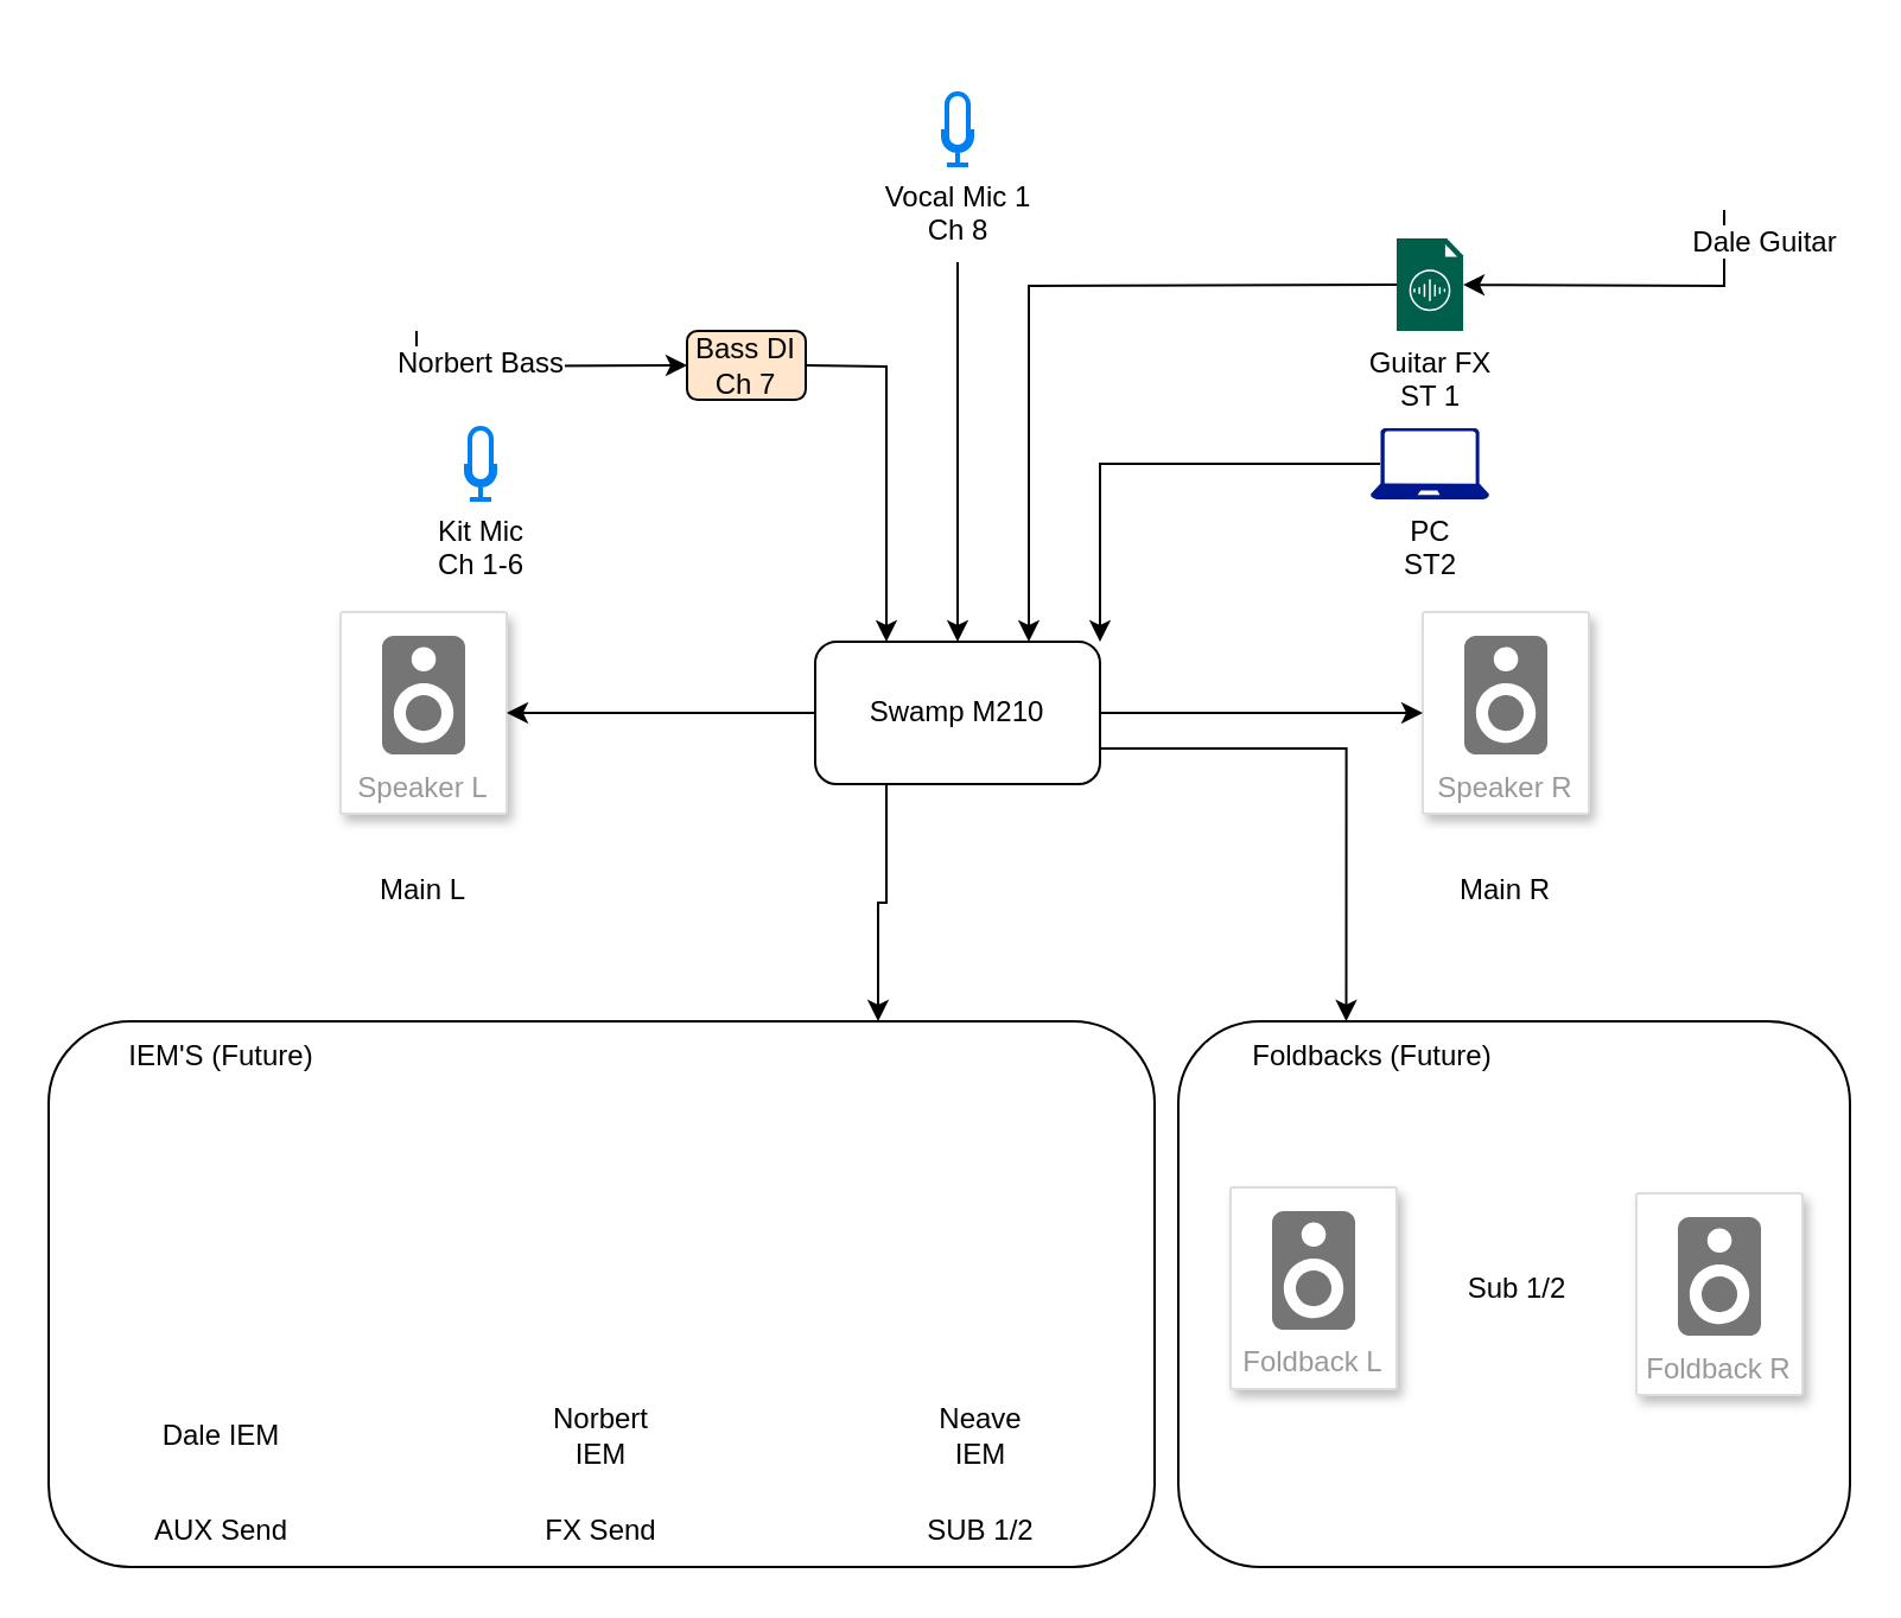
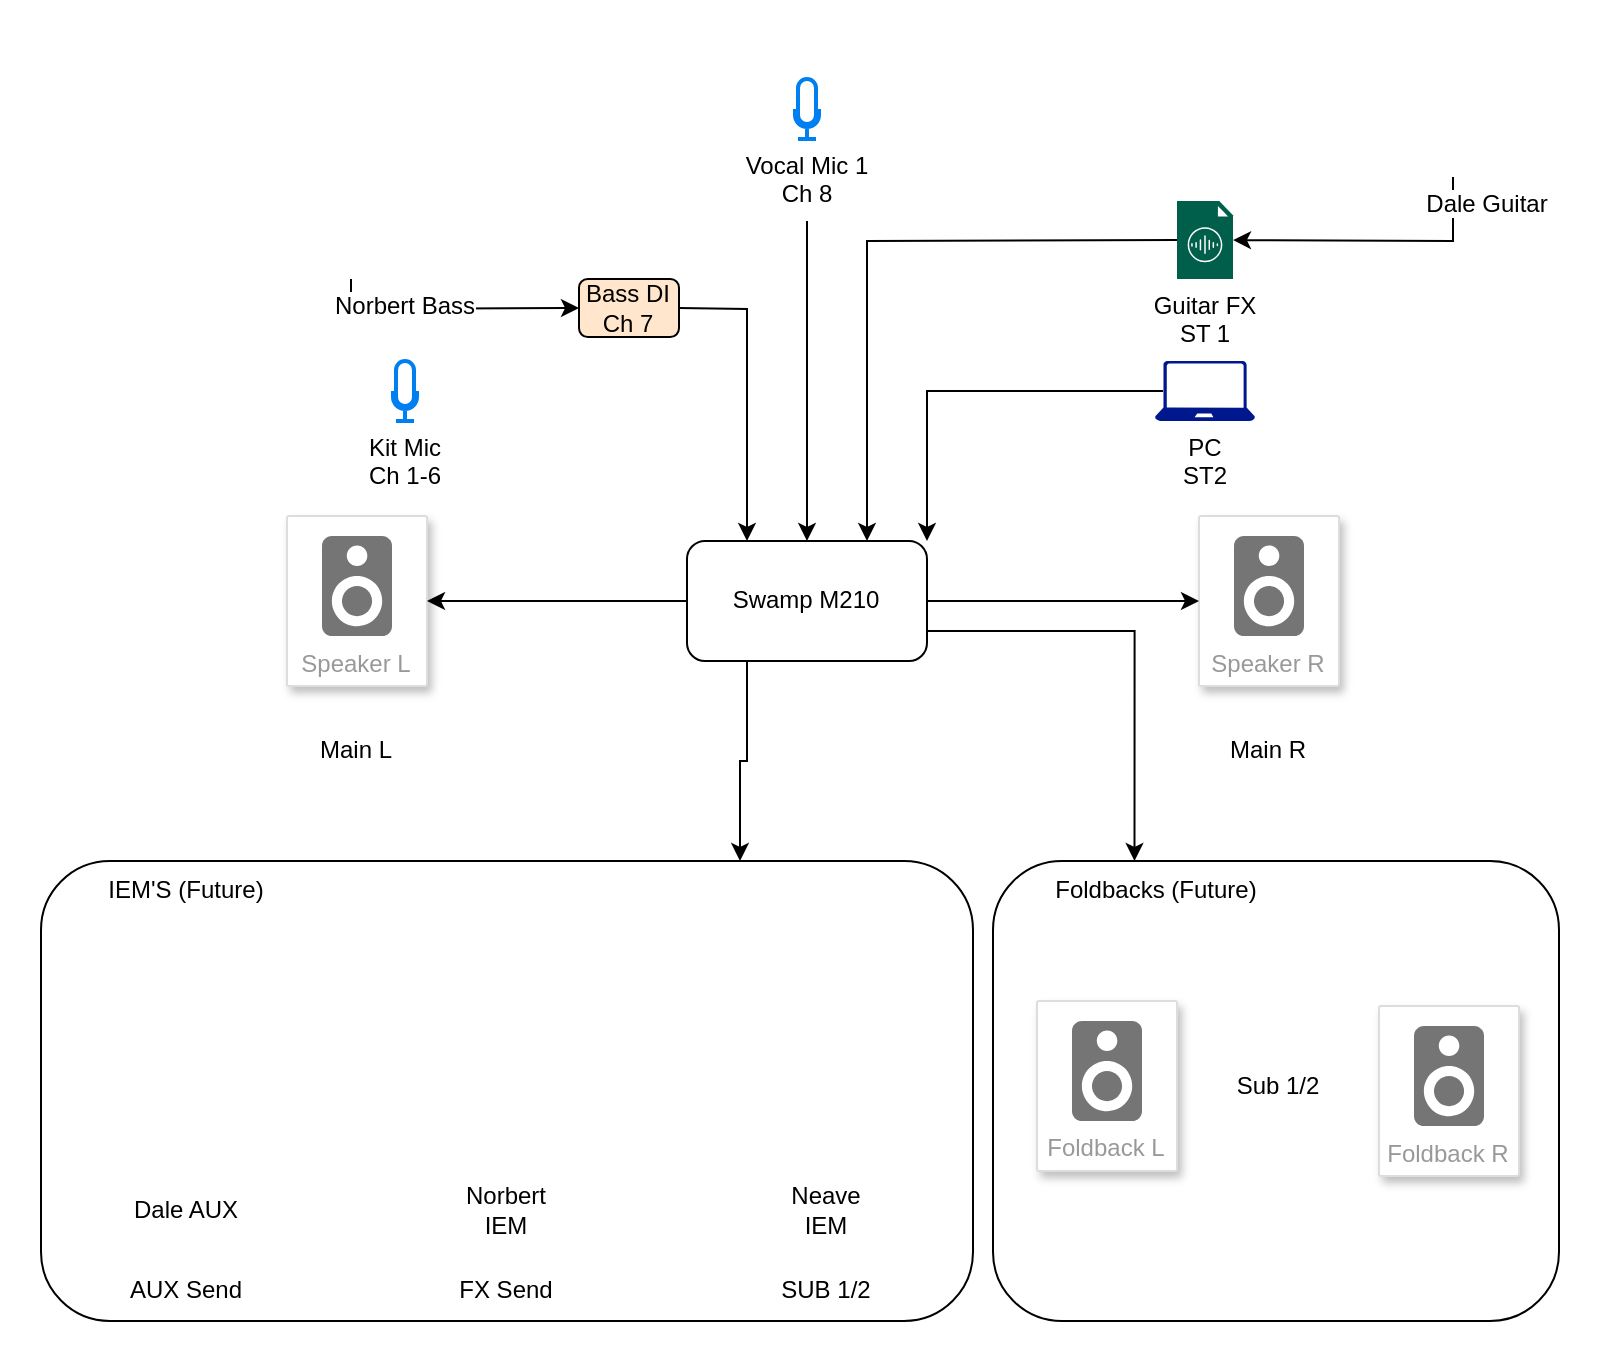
  <mxCell id="0" />
  <mxCell id="1" parent="0" />
  <mxCell id="2" value="" style="rounded=1;whiteSpace=wrap;html=1;" parent="1" vertex="1"><mxGeometry x="496" y="430" width="283" height="230" as="geometry" /></mxCell>
  <mxCell id="3" value="" style="rounded=1;whiteSpace=wrap;html=1;" parent="1" vertex="1"><mxGeometry x="20" y="430" width="466" height="230" as="geometry" /></mxCell>
  <mxCell id="4" value="Speaker R" style="strokeColor=#dddddd;shadow=1;strokeWidth=1;rounded=1;absoluteArcSize=1;arcSize=2;labelPosition=center;verticalLabelPosition=middle;align=center;verticalAlign=bottom;spacingLeft=0;fontColor=#999999;fontSize=12;whiteSpace=wrap;spacingBottom=2;html=1;" parent="1" vertex="1"><mxGeometry x="599" y="257.5" width="70" height="85" as="geometry" /></mxCell>
  <mxCell id="5" value="" style="sketch=0;dashed=0;connectable=0;html=1;fillColor=#757575;strokeColor=none;shape=mxgraph.gcp2.speaker;part=1;" parent="4" vertex="1"><mxGeometry x="0.5" width="35" height="50" relative="1" as="geometry"><mxPoint x="-17.5" y="10" as="offset" /></mxGeometry></mxCell>
  <mxCell id="6" value="Speaker L" style="strokeColor=#dddddd;shadow=1;strokeWidth=1;rounded=1;absoluteArcSize=1;arcSize=2;labelPosition=center;verticalLabelPosition=middle;align=center;verticalAlign=bottom;spacingLeft=0;fontColor=#999999;fontSize=12;whiteSpace=wrap;spacingBottom=2;html=1;" parent="1" vertex="1"><mxGeometry x="143" y="257.5" width="70" height="85" as="geometry" /></mxCell>
  <mxCell id="7" value="" style="sketch=0;dashed=0;connectable=0;html=1;fillColor=#757575;strokeColor=none;shape=mxgraph.gcp2.speaker;part=1;" parent="6" vertex="1"><mxGeometry x="0.5" width="35" height="50" relative="1" as="geometry"><mxPoint x="-17.5" y="10" as="offset" /></mxGeometry></mxCell>
  <mxCell id="8" style="edgeStyle=orthogonalEdgeStyle;rounded=0;orthogonalLoop=1;jettySize=auto;html=1;exitX=0;exitY=0.5;exitDx=0;exitDy=0;entryX=1;entryY=0.5;entryDx=0;entryDy=0;" parent="1" source="12" target="6" edge="1"><mxGeometry relative="1" as="geometry" /></mxCell>
  <mxCell id="9" style="edgeStyle=orthogonalEdgeStyle;rounded=0;orthogonalLoop=1;jettySize=auto;html=1;exitX=1;exitY=0.5;exitDx=0;exitDy=0;entryX=0;entryY=0.5;entryDx=0;entryDy=0;" parent="1" source="12" target="4" edge="1"><mxGeometry relative="1" as="geometry" /></mxCell>
  <mxCell id="10" style="edgeStyle=orthogonalEdgeStyle;rounded=0;orthogonalLoop=1;jettySize=auto;html=1;exitX=1;exitY=0.75;exitDx=0;exitDy=0;entryX=0.25;entryY=0;entryDx=0;entryDy=0;" parent="1" source="12" target="2" edge="1"><mxGeometry relative="1" as="geometry"><mxPoint x="509" y="400" as="targetPoint" /></mxGeometry></mxCell>
  <mxCell id="11" style="edgeStyle=orthogonalEdgeStyle;rounded=0;orthogonalLoop=1;jettySize=auto;html=1;exitX=0.25;exitY=1;exitDx=0;exitDy=0;entryX=0.75;entryY=0;entryDx=0;entryDy=0;" parent="1" source="12" target="3" edge="1"><mxGeometry relative="1" as="geometry" /></mxCell>
  <mxCell id="12" value="Swamp M210" style="rounded=1;whiteSpace=wrap;html=1;" parent="1" vertex="1"><mxGeometry x="343" y="270" width="120" height="60" as="geometry" /></mxCell>
  <mxCell id="13" value="Kit Mic&lt;div&gt;Ch 1-6&lt;/div&gt;" style="html=1;verticalLabelPosition=bottom;align=center;labelBackgroundColor=#ffffff;verticalAlign=top;strokeWidth=2;strokeColor=#0080F0;shadow=0;dashed=0;shape=mxgraph.ios7.icons.microphone;" parent="1" vertex="1"><mxGeometry x="196" y="180" width="12" height="30" as="geometry" /></mxCell>
  <mxCell id="14" value="" style="shape=image;html=1;verticalAlign=top;verticalLabelPosition=bottom;labelBackgroundColor=#ffffff;imageAspect=0;aspect=fixed;image=https://cdn2.iconfinder.com/data/icons/bitsies/128/Headphones-128.png" parent="1" vertex="1"><mxGeometry x="29" y="460" width="128" height="128" as="geometry" /></mxCell>
  <mxCell id="15" value="" style="shape=image;html=1;verticalAlign=top;verticalLabelPosition=bottom;labelBackgroundColor=#ffffff;imageAspect=0;aspect=fixed;image=https://cdn2.iconfinder.com/data/icons/bitsies/128/Headphones-128.png" parent="1" vertex="1"><mxGeometry x="189" y="460" width="128" height="128" as="geometry" /></mxCell>
  <mxCell id="16" value="" style="shape=image;html=1;verticalAlign=top;verticalLabelPosition=bottom;labelBackgroundColor=#ffffff;imageAspect=0;aspect=fixed;image=https://cdn2.iconfinder.com/data/icons/bitsies/128/Headphones-128.png" parent="1" vertex="1"><mxGeometry x="349" y="460" width="128" height="128" as="geometry" /></mxCell>
- <mxCell id="17" value="Dale IEM" style="text;strokeColor=none;align=center;fillColor=none;html=1;verticalAlign=middle;whiteSpace=wrap;rounded=0;" parent="1" vertex="1"><mxGeometry x="63" y="590" width="60" height="30" as="geometry" /></mxCell>
+ <mxCell id="17" value="Dale AUX" style="text;strokeColor=none;align=center;fillColor=none;html=1;verticalAlign=middle;whiteSpace=wrap;rounded=0;" parent="1" vertex="1"><mxGeometry x="63" y="590" width="60" height="30" as="geometry" /></mxCell>
  <mxCell id="18" value="Norbert IEM" style="text;strokeColor=none;align=center;fillColor=none;html=1;verticalAlign=middle;whiteSpace=wrap;rounded=0;" parent="1" vertex="1"><mxGeometry x="223" y="590" width="60" height="30" as="geometry" /></mxCell>
  <mxCell id="19" value="Neave IEM" style="text;strokeColor=none;align=center;fillColor=none;html=1;verticalAlign=middle;whiteSpace=wrap;rounded=0;" parent="1" vertex="1"><mxGeometry x="383" y="590" width="60" height="30" as="geometry" /></mxCell>
  <mxCell id="20" value="SUB 1/2" style="text;strokeColor=none;align=center;fillColor=none;html=1;verticalAlign=middle;whiteSpace=wrap;rounded=0;" parent="1" vertex="1"><mxGeometry x="383" y="630" width="60" height="30" as="geometry" /></mxCell>
  <mxCell id="21" value="FX Send" style="text;strokeColor=none;align=center;fillColor=none;html=1;verticalAlign=middle;whiteSpace=wrap;rounded=0;" parent="1" vertex="1"><mxGeometry x="223" y="630" width="60" height="30" as="geometry" /></mxCell>
  <mxCell id="22" value="AUX Send" style="text;strokeColor=none;align=center;fillColor=none;html=1;verticalAlign=middle;whiteSpace=wrap;rounded=0;" parent="1" vertex="1"><mxGeometry x="63" y="630" width="60" height="30" as="geometry" /></mxCell>
  <mxCell id="23" value="Main L" style="text;strokeColor=none;align=center;fillColor=none;html=1;verticalAlign=middle;whiteSpace=wrap;rounded=0;" parent="1" vertex="1"><mxGeometry x="148" y="360" width="60" height="30" as="geometry" /></mxCell>
  <mxCell id="24" value="Main R" style="text;strokeColor=none;align=center;fillColor=none;html=1;verticalAlign=middle;whiteSpace=wrap;rounded=0;" parent="1" vertex="1"><mxGeometry x="604" y="360" width="60" height="30" as="geometry" /></mxCell>
  <mxCell id="25" style="edgeStyle=orthogonalEdgeStyle;rounded=0;orthogonalLoop=1;jettySize=auto;html=1;exitX=0.08;exitY=0.5;exitDx=0;exitDy=0;exitPerimeter=0;entryX=1;entryY=0;entryDx=0;entryDy=0;" parent="1" source="26" target="12" edge="1"><mxGeometry relative="1" as="geometry" /></mxCell>
  <mxCell id="26" value="PC&lt;div&gt;ST2&lt;/div&gt;" style="sketch=0;aspect=fixed;pointerEvents=1;shadow=0;dashed=0;html=1;strokeColor=none;labelPosition=center;verticalLabelPosition=bottom;verticalAlign=top;align=center;fillColor=#00188D;shape=mxgraph.azure.laptop" parent="1" vertex="1"><mxGeometry x="577" y="180" width="50" height="30" as="geometry" /></mxCell>
  <mxCell id="27" value="Guitar FX&lt;div&gt;ST 1&lt;/div&gt;" style="sketch=0;pointerEvents=1;shadow=0;dashed=0;html=1;strokeColor=none;fillColor=#005F4B;labelPosition=center;verticalLabelPosition=bottom;verticalAlign=top;align=center;outlineConnect=0;shape=mxgraph.veeam2.audio_file;" parent="1" vertex="1"><mxGeometry x="588" y="100" width="28.0" height="39" as="geometry" /></mxCell>
  <mxCell id="28" value="" style="edgeStyle=none;orthogonalLoop=1;jettySize=auto;html=1;rounded=0;entryX=0.75;entryY=0;entryDx=0;entryDy=0;" parent="1" source="27" target="12" edge="1"><mxGeometry width="80" relative="1" as="geometry"><mxPoint x="453" y="129" as="sourcePoint" /><mxPoint x="429" y="129" as="targetPoint" /><Array as="points"><mxPoint x="433" y="120" /></Array></mxGeometry></mxCell>
  <mxCell id="29" style="edgeStyle=none;rounded=0;orthogonalLoop=1;jettySize=auto;html=1;exitX=1;exitY=0.5;exitDx=0;exitDy=0;entryX=0.25;entryY=0;entryDx=0;entryDy=0;" parent="1" source="30" target="12" edge="1"><mxGeometry relative="1" as="geometry"><Array as="points"><mxPoint x="373" y="154" /></Array></mxGeometry></mxCell>
  <mxCell id="30" value="Bass DI&lt;div&gt;Ch 7&lt;/div&gt;" style="rounded=1;whiteSpace=wrap;html=1;fillColor=#ffe6cc;" parent="1" vertex="1"><mxGeometry x="289" y="139" width="50" height="29" as="geometry" /></mxCell>
  <mxCell id="31" style="edgeStyle=none;rounded=0;orthogonalLoop=1;jettySize=auto;html=1;exitX=0.25;exitY=1;exitDx=0;exitDy=0;entryX=0;entryY=0.5;entryDx=0;entryDy=0;" parent="1" source="32" target="30" edge="1"><mxGeometry relative="1" as="geometry"><Array as="points"><mxPoint x="175" y="154" /></Array></mxGeometry></mxCell>
  <mxCell id="32" value="Norbert Bass" style="shape=image;html=1;verticalAlign=top;verticalLabelPosition=bottom;labelBackgroundColor=#ffffff;imageAspect=0;aspect=fixed;image=https://cdn0.iconfinder.com/data/icons/icons-unleashed-vol1/128/-guitar.png" parent="1" vertex="1"><mxGeometry x="148" y="31" width="108" height="108" as="geometry" /></mxCell>
  <mxCell id="33" style="edgeStyle=none;rounded=0;orthogonalLoop=1;jettySize=auto;html=1;exitX=0.25;exitY=1;exitDx=0;exitDy=0;" parent="1" source="34" target="27" edge="1"><mxGeometry relative="1" as="geometry"><Array as="points"><mxPoint x="726" y="120" /></Array></mxGeometry></mxCell>
  <mxCell id="34" value="Dale Guitar" style="shape=image;html=1;verticalAlign=top;verticalLabelPosition=bottom;labelBackgroundColor=#ffffff;imageAspect=0;aspect=fixed;image=https://cdn0.iconfinder.com/data/icons/icons-unleashed-vol1/128/-guitar.png" parent="1" vertex="1"><mxGeometry x="709" y="20" width="68" height="68" as="geometry" /></mxCell>
  <mxCell id="35" value="" style="edgeStyle=none;orthogonalLoop=1;jettySize=auto;html=1;rounded=0;entryX=0.5;entryY=0;entryDx=0;entryDy=0;" parent="1" target="12" edge="1"><mxGeometry width="80" relative="1" as="geometry"><mxPoint x="403" y="110" as="sourcePoint" /><mxPoint x="479" y="150" as="targetPoint" /><Array as="points" /></mxGeometry></mxCell>
  <mxCell id="36" value="Vocal Mic 1&lt;div&gt;Ch 8&lt;/div&gt;" style="html=1;verticalLabelPosition=bottom;align=center;labelBackgroundColor=#ffffff;verticalAlign=top;strokeWidth=2;strokeColor=#0080F0;shadow=0;dashed=0;shape=mxgraph.ios7.icons.microphone;" parent="1" vertex="1"><mxGeometry x="397" y="39" width="12" height="30" as="geometry" /></mxCell>
  <mxCell id="37" value="IEM'S (Future)" style="text;strokeColor=none;align=center;fillColor=none;html=1;verticalAlign=middle;whiteSpace=wrap;rounded=0;" parent="1" vertex="1"><mxGeometry x="38" y="430" width="110" height="30" as="geometry" /></mxCell>
  <mxCell id="38" value="Foldback L" style="strokeColor=#dddddd;shadow=1;strokeWidth=1;rounded=1;absoluteArcSize=1;arcSize=2;labelPosition=center;verticalLabelPosition=middle;align=center;verticalAlign=bottom;spacingLeft=0;fontColor=#999999;fontSize=12;whiteSpace=wrap;spacingBottom=2;html=1;" parent="1" vertex="1"><mxGeometry x="518" y="500" width="70" height="85" as="geometry" /></mxCell>
  <mxCell id="39" value="" style="sketch=0;dashed=0;connectable=0;html=1;fillColor=#757575;strokeColor=none;shape=mxgraph.gcp2.speaker;part=1;" parent="38" vertex="1"><mxGeometry x="0.5" width="35" height="50" relative="1" as="geometry"><mxPoint x="-17.5" y="10" as="offset" /></mxGeometry></mxCell>
  <mxCell id="40" value="Foldback R" style="strokeColor=#dddddd;shadow=1;strokeWidth=1;rounded=1;absoluteArcSize=1;arcSize=2;labelPosition=center;verticalLabelPosition=middle;align=center;verticalAlign=bottom;spacingLeft=0;fontColor=#999999;fontSize=12;whiteSpace=wrap;spacingBottom=2;html=1;" parent="1" vertex="1"><mxGeometry x="689" y="502.5" width="70" height="85" as="geometry" /></mxCell>
  <mxCell id="41" value="" style="sketch=0;dashed=0;connectable=0;html=1;fillColor=#757575;strokeColor=none;shape=mxgraph.gcp2.speaker;part=1;" parent="40" vertex="1"><mxGeometry x="0.5" width="35" height="50" relative="1" as="geometry"><mxPoint x="-17.5" y="10" as="offset" /></mxGeometry></mxCell>
  <mxCell id="42" value="Foldbacks (Future)" style="text;strokeColor=none;align=center;fillColor=none;html=1;verticalAlign=middle;whiteSpace=wrap;rounded=0;" parent="1" vertex="1"><mxGeometry x="518" y="430" width="120" height="30" as="geometry" /></mxCell>
  <mxCell id="43" value="Sub 1/2" style="text;strokeColor=none;align=center;fillColor=none;html=1;verticalAlign=middle;whiteSpace=wrap;rounded=0;" parent="1" vertex="1"><mxGeometry x="609" y="527.5" width="60" height="30" as="geometry" /></mxCell>
